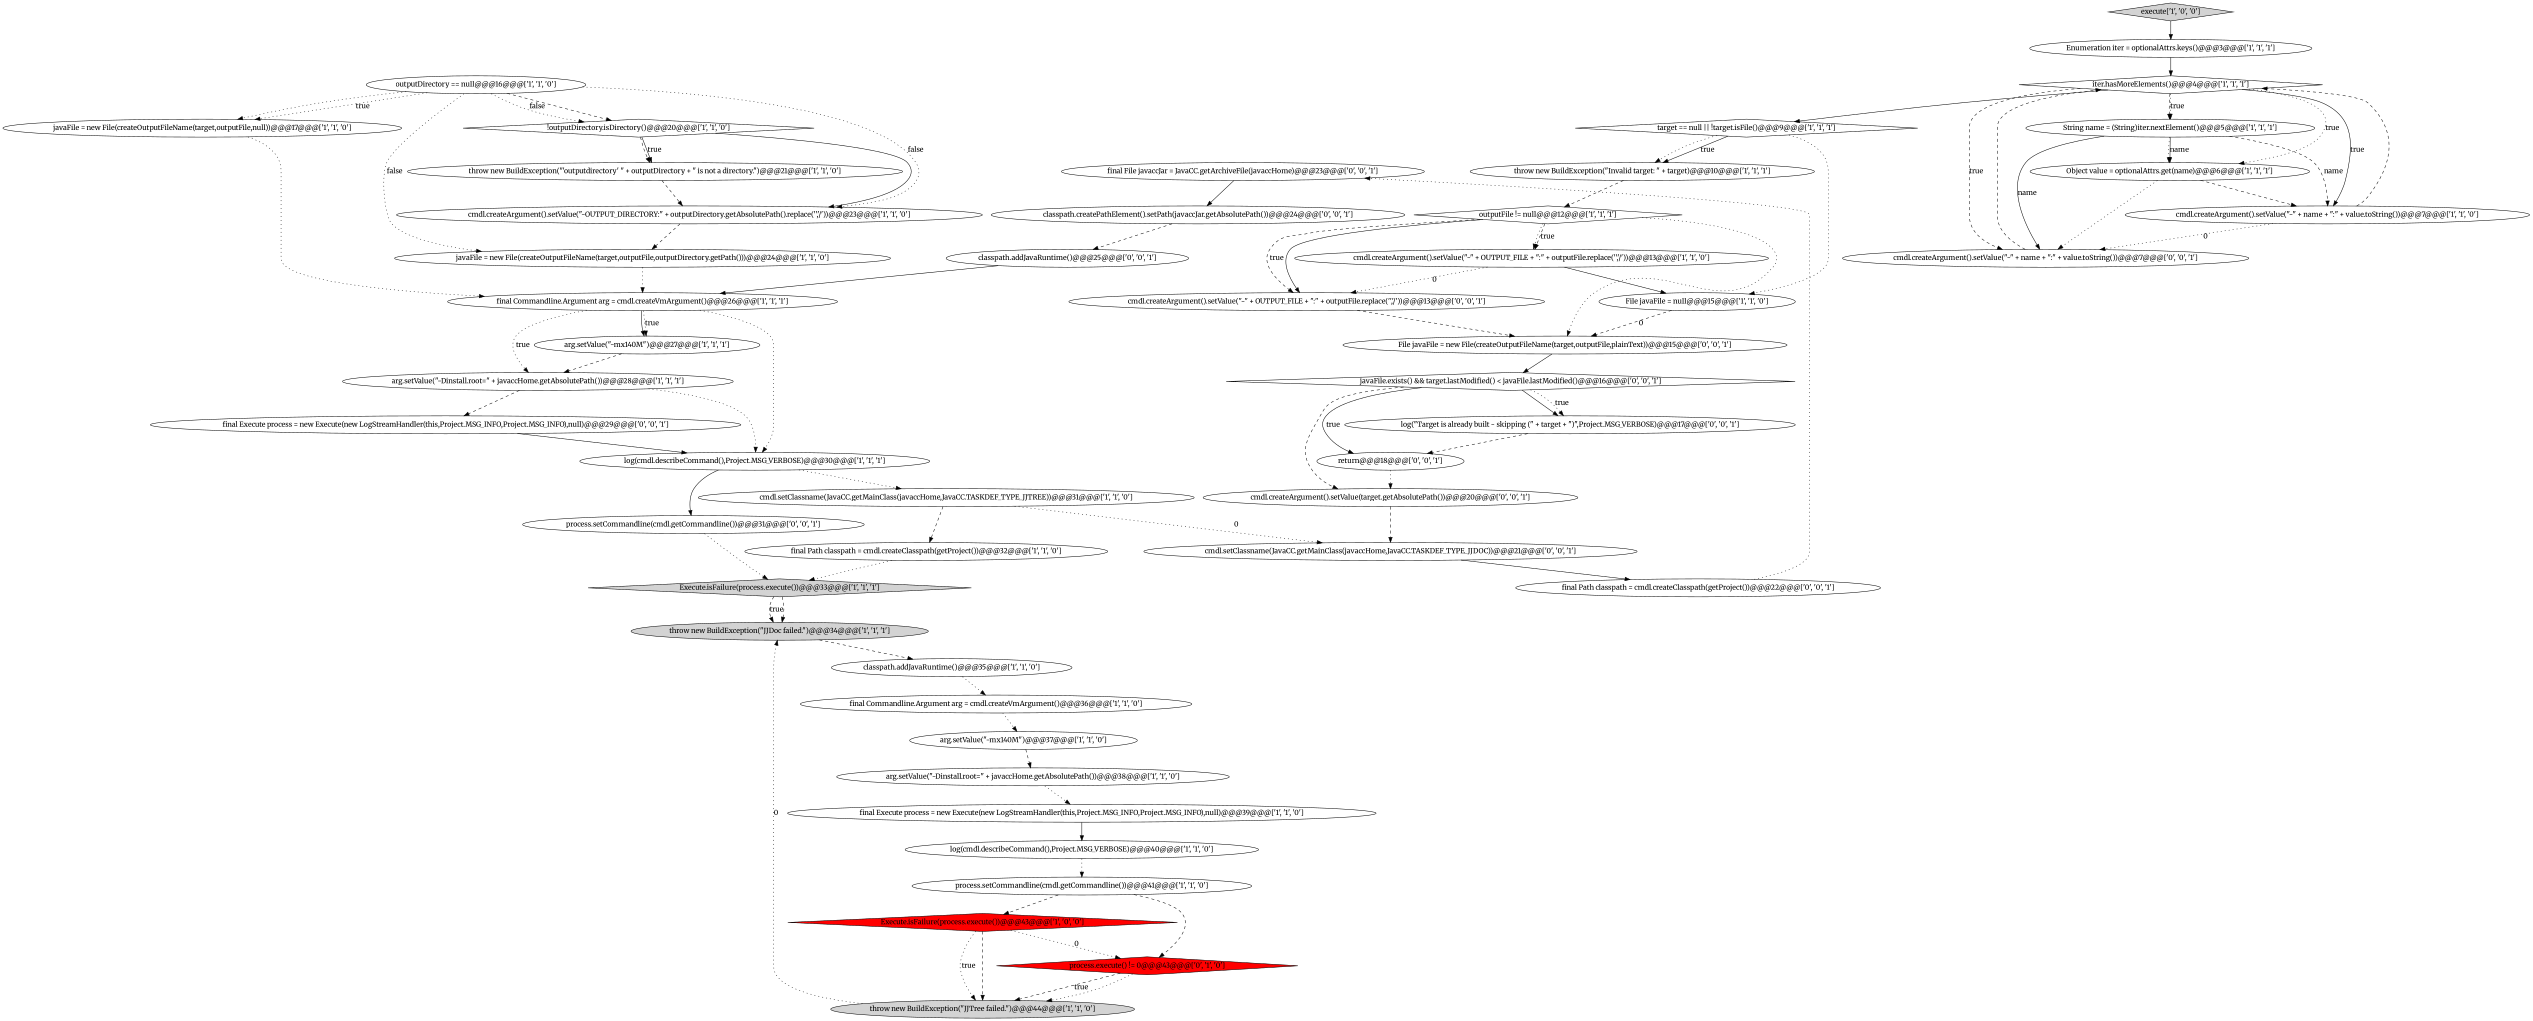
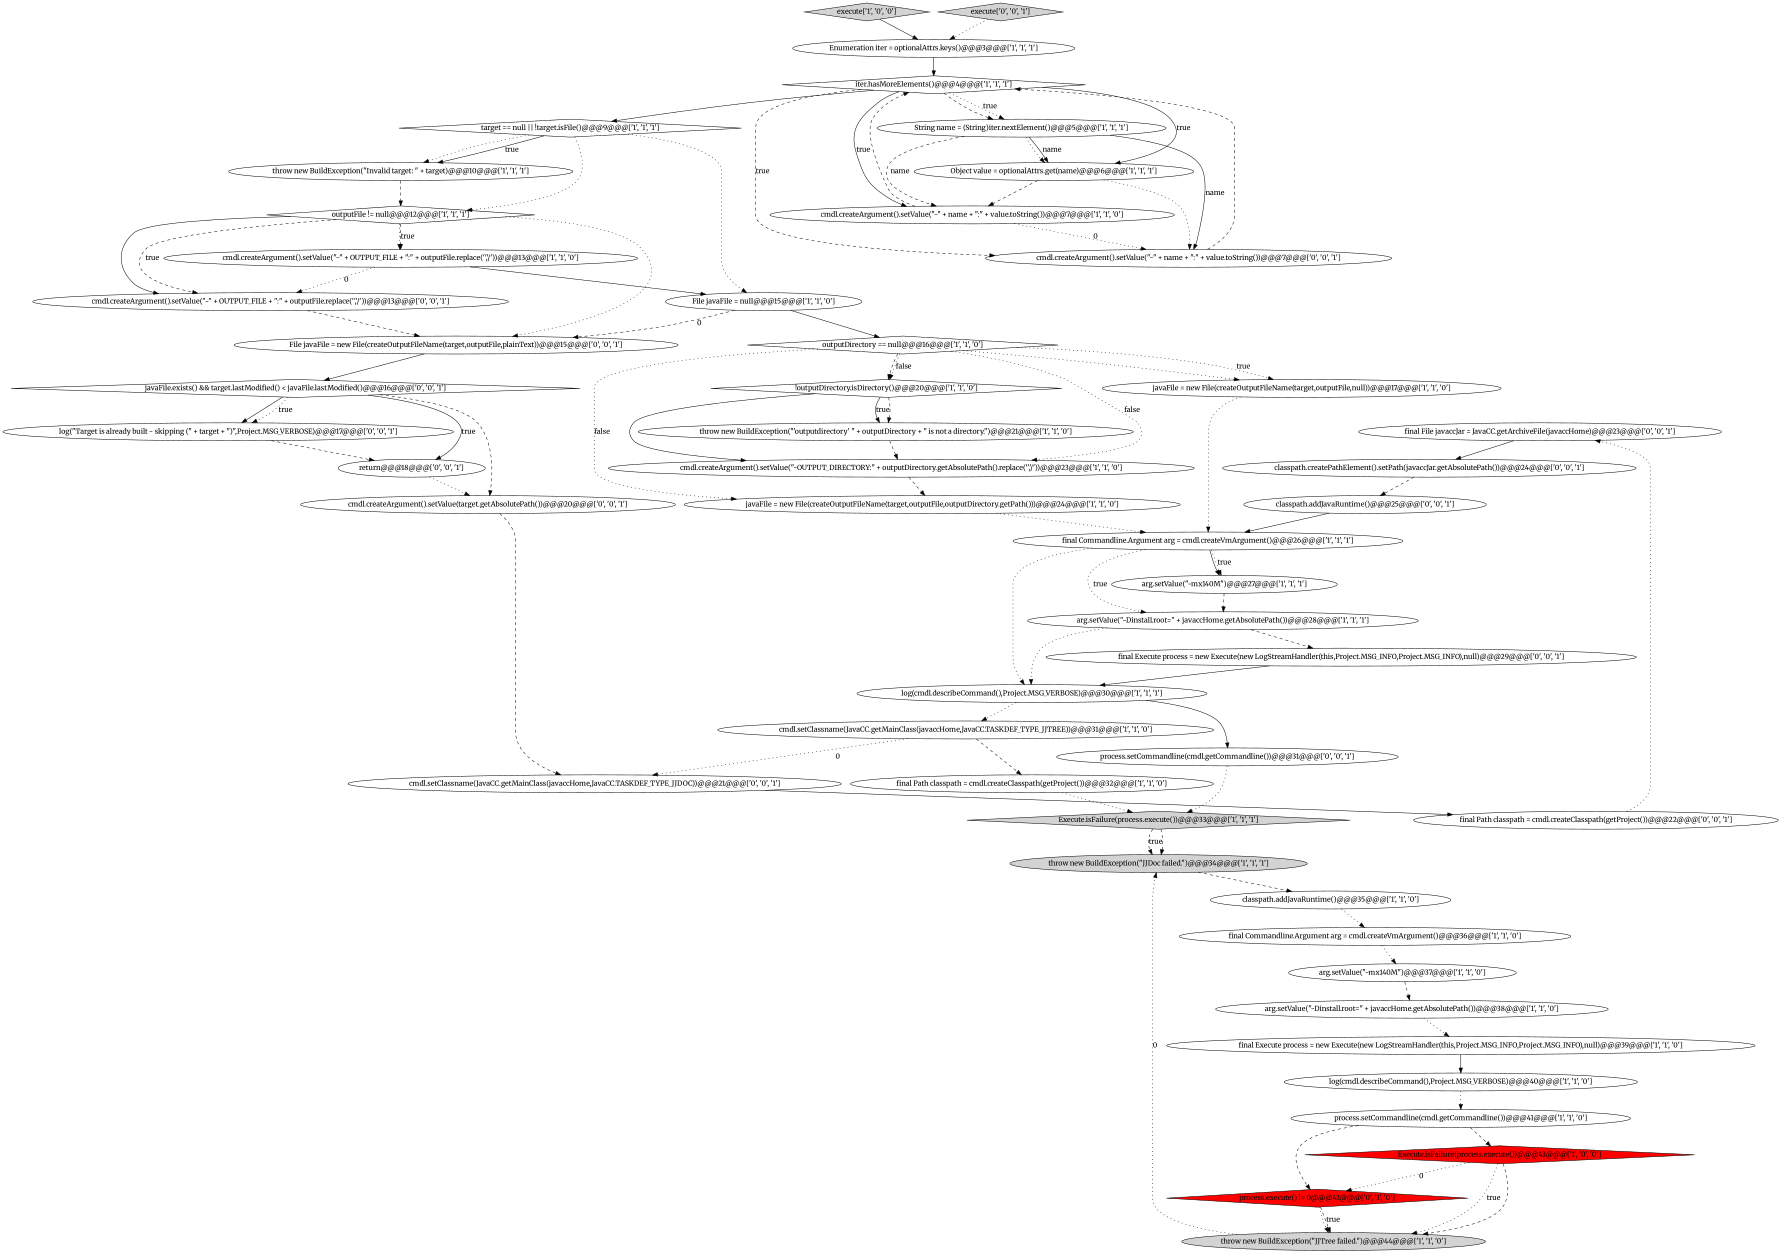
  digraph {
    fontname=Merriweather
    node [fillcolor=white fontname=Merriweather shape=ellipse style=filled]
    edge [fontname=Merriweather style=dotted]
    n1 [label="final File javaccJar = JavaCC.getArchiveFile(javaccHome)@@@23@@@['0', '0', '1']"]
    n2 [label="classpath.createPathElement().setPath(javaccJar.getAbsolutePath())@@@24@@@['0', '0', '1']"]
    n3 [label="classpath.addJavaRuntime()@@@25@@@['0', '0', '1']"]
    n4 [label="outputFile != null@@@12@@@['1', '1', '1']" shape=diamond]
    n5 [label="cmdl.createArgument().setValue(\"-\" + OUTPUT_FILE + \":\" + outputFile.replace('\','/'))@@@13@@@['1', '1', '0']"]
    n6 [label="cmdl.createArgument().setValue(\"-\" + OUTPUT_FILE + \":\" + outputFile.replace('\','/'))@@@13@@@['0', '0', '1']"]
    n7 [label="File javaFile = new File(createOutputFileName(target,outputFile,plainText))@@@15@@@['0', '0', '1']"]
    n8 [label="File javaFile = null@@@15@@@['1', '1', '0']"]
-   n9 [label="outputDirectory == null@@@16@@@['1', '1', '0']"]
+   n9 [label="outputDirectory == null@@@16@@@['1', '1', '0']" shape=diamond]
    n10 [label="javaFile.exists() && target.lastModified() < javaFile.lastModified()@@@16@@@['0', '0', '1']" shape=diamond]
    n11 [label="javaFile = new File(createOutputFileName(target,outputFile,null))@@@17@@@['1', '1', '0']"]
    n12 [label="final Commandline.Argument arg = cmdl.createVmArgument()@@@26@@@['1', '1', '1']"]
    n13 [label="arg.setValue(\"-Dinstall.root=\" + javaccHome.getAbsolutePath())@@@28@@@['1', '1', '1']"]
    n14 [label="log(cmdl.describeCommand(),Project.MSG_VERBOSE)@@@30@@@['1', '1', '1']"]
    n15 [label="arg.setValue(\"-mx140M\")@@@27@@@['1', '1', '1']"]
    n16 [label="Object value = optionalAttrs.get(name)@@@6@@@['1', '1', '1']"]
    n17 [label="cmdl.createArgument().setValue(\"-\" + name + \":\" + value.toString())@@@7@@@['0', '0', '1']"]
    n18 [label="cmdl.createArgument().setValue(\"-\" + name + \":\" + value.toString())@@@7@@@['1', '1', '0']"]
    n19 [label="iter.hasMoreElements()@@@4@@@['1', '1', '1']" shape=diamond]
    n20 [fillcolor=lightgray label="execute['1', '0', '0']" shape=diamond]
    n21 [label="Enumeration iter = optionalAttrs.keys()@@@3@@@['1', '1', '1']"]
    n22 [fillcolor=lightgray label="throw new BuildException(\"JJTree failed.\")@@@44@@@['1', '1', '0']"]
    n23 [fillcolor=lightgray label="throw new BuildException(\"JJDoc failed.\")@@@34@@@['1', '1', '1']"]
    n24 [label="classpath.addJavaRuntime()@@@35@@@['1', '1', '0']"]
    n25 [label="return@@@18@@@['0', '0', '1']"]
    n26 [label="cmdl.createArgument().setValue(target.getAbsolutePath())@@@20@@@['0', '0', '1']"]
    n27 [label="cmdl.setClassname(JavaCC.getMainClass(javaccHome,JavaCC.TASKDEF_TYPE_JJDOC))@@@21@@@['0', '0', '1']"]
    n28 [label="target == null || !target.isFile()@@@9@@@['1', '1', '1']" shape=diamond]
    n29 [label="String name = (String)iter.nextElement()@@@5@@@['1', '1', '1']"]
    n30 [fillcolor=lightgray label="Execute.isFailure(process.execute())@@@33@@@['1', '1', '1']" shape=diamond]
    n31 [label="!outputDirectory.isDirectory()@@@20@@@['1', '1', '0']" shape=diamond]
    n32 [label="cmdl.createArgument().setValue(\"-OUTPUT_DIRECTORY:\" + outputDirectory.getAbsolutePath().replace('\','/'))@@@23@@@['1', '1', '0']"]
    n33 [label="throw new BuildException(\"'outputdirectory' \" + outputDirectory + \" is not a directory.\")@@@21@@@['1', '1', '0']"]
    n34 [label="javaFile = new File(createOutputFileName(target,outputFile,outputDirectory.getPath()))@@@24@@@['1', '1', '0']"]
    n35 [label="final Execute process = new Execute(new LogStreamHandler(this,Project.MSG_INFO,Project.MSG_INFO),null)@@@29@@@['0', '0', '1']"]
    n36 [label="cmdl.setClassname(JavaCC.getMainClass(javaccHome,JavaCC.TASKDEF_TYPE_JJTREE))@@@31@@@['1', '1', '0']"]
    n37 [label="process.setCommandline(cmdl.getCommandline())@@@31@@@['0', '0', '1']"]
    n38 [label="final Path classpath = cmdl.createClasspath(getProject())@@@22@@@['0', '0', '1']"]
    n39 [label="final Commandline.Argument arg = cmdl.createVmArgument()@@@36@@@['1', '1', '0']"]
    n40 [label="arg.setValue(\"-mx140M\")@@@37@@@['1', '1', '0']"]
    n41 [label="arg.setValue(\"-Dinstall.root=\" + javaccHome.getAbsolutePath())@@@38@@@['1', '1', '0']"]
    n42 [label="final Execute process = new Execute(new LogStreamHandler(this,Project.MSG_INFO,Project.MSG_INFO),null)@@@39@@@['1', '1', '0']"]
    n43 [label="log(cmdl.describeCommand(),Project.MSG_VERBOSE)@@@40@@@['1', '1', '0']"]
    n44 [label="process.setCommandline(cmdl.getCommandline())@@@41@@@['1', '1', '0']"]
    n45 [fillcolor=red label="Execute.isFailure(process.execute())@@@43@@@['1', '0', '0']" shape=diamond]
    n46 [fillcolor=red label="process.execute() != 0@@@43@@@['0', '1', '0']" shape=diamond]
    n47 [label="final Path classpath = cmdl.createClasspath(getProject())@@@32@@@['1', '1', '0']"]
    n48 [label="log(\"Target is already built - skipping (\" + target + \")\",Project.MSG_VERBOSE)@@@17@@@['0', '0', '1']"]
    n49 [label="throw new BuildException(\"Invalid target: \" + target)@@@10@@@['1', '1', '1']"]
+   n50 [fillcolor=lightgray label="execute['0', '0', '1']" shape=diamond]
    n1 -> n2 [style=solid]
    n2 -> n3 [style=dashed]
    n3 -> n12 [style=solid]
    n4 -> n5
    n4 -> n5 [label=true style=dashed]
    n4 -> n6 [style=solid]
    n4 -> n6 [label=true style=dashed]
    n4 -> n7
    n5 -> n6 [label=0]
    n5 -> n8 [style=solid]
    n6 -> n7 [style=dashed]
    n7 -> n10 [style=solid]
    n8 -> n7 [label=0 style=dashed]
+   n8 -> n9 [style=solid]
    n9 -> n11 [label=true]
    n9 -> n11
    n9 -> n31 [style=dashed]
    n9 -> n31 [label=false]
    n9 -> n32 [label=false]
    n9 -> n34 [label=false]
    n10 -> n25 [label=true style=solid]
    n10 -> n26 [style=dashed]
    n10 -> n48 [style=solid]
    n10 -> n48 [label=true]
    n11 -> n12
    n12 -> n13 [label=true]
    n12 -> n14
    n12 -> n15 [label=true]
    n12 -> n15 [style=solid]
    n13 -> n14
    n13 -> n35 [style=dashed]
    n14 -> n36
    n14 -> n37 [style=solid]
    n15 -> n13 [style=dashed]
    n16 -> n17
    n16 -> n18 [style=dashed]
    n17 -> n19 [style=dashed]
    n18 -> n17 [label=0]
    n18 -> n19 [style=dashed]
-   n19 -> n16 [label=true]
+   n19 -> n16 [label=true style=solid]
    n19 -> n17 [label=true style=dashed]
    n19 -> n18 [label=true style=solid]
    n19 -> n28 [style=solid]
    n19 -> n29 [label=true]
    n19 -> n29 [style=dashed]
    n20 -> n21 [style=solid]
    n21 -> n19 [style=solid]
    n22 -> n23 [label=0]
    n23 -> n24 [style=dashed]
    n24 -> n39
    n25 -> n26
    n26 -> n27 [style=dashed]
    n27 -> n38 [style=solid]
+   n28 -> n4
    n28 -> n8
    n28 -> n49 [label=true style=solid]
    n28 -> n49
    n29 -> n16 [label=name style=solid]
    n29 -> n16
    n29 -> n17 [label=name style=solid]
    n29 -> n18 [label=name style=dashed]
    n30 -> n23 [label=true style=dashed]
    n30 -> n23 [style=dashed]
    n31 -> n32 [style=solid]
    n31 -> n33 [label=true style=solid]
    n31 -> n33 [style=dashed]
    n32 -> n34 [style=dashed]
    n33 -> n32 [style=dashed]
    n34 -> n12
    n35 -> n14 [style=solid]
    n36 -> n27 [label=0]
    n36 -> n47 [style=dashed]
    n37 -> n30
    n38 -> n1
    n39 -> n40
    n40 -> n41 [style=dashed]
    n41 -> n42
    n42 -> n43 [style=solid]
    n43 -> n44
    n44 -> n45 [style=dashed]
    n44 -> n46 [style=dashed]
    n45 -> n22 [label=true]
    n45 -> n22 [style=dashed]
    n45 -> n46 [label=0]
    n46 -> n22 [label=true style=dashed]
    n46 -> n22
    n47 -> n30
    n48 -> n25 [style=dashed]
    n49 -> n4 [style=dashed]
+   n50 -> n21
  }
